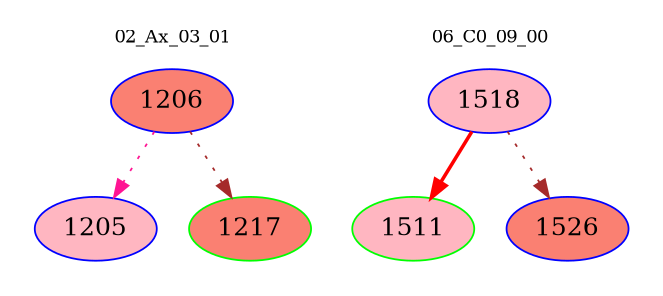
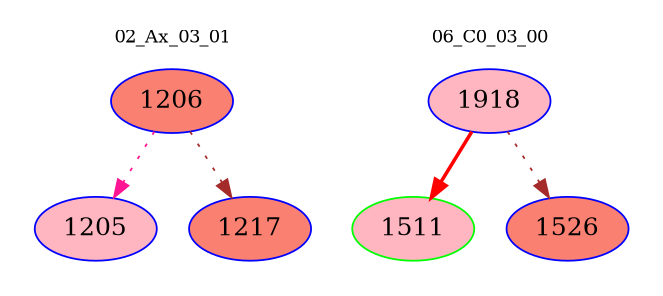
  digraph {
    node [color=blue fillcolor=salmon style=filled]
    edge [color=brown style=dotted]
    n1 [label=1206]
    n2 [fillcolor=lightpink label=1205]
-   n3 [color=green label=1217]
-   n4 [fillcolor=lightpink label=1518]
+   n3 [label=1217]
+   n4 [fillcolor=lightpink label=1918]
    n5 [color=green fillcolor=lightpink label=1511]
    n6 [label=1526]
    subgraph cluster_1 {
      color=white
      fontsize=10
      label="02_Ax_03_01"
      n1
      n2
      n3
    }
    subgraph cluster_2 {
      color=white
      fontsize=10
-     label="06_C0_09_00"
+     label="06_C0_03_00"
      n4
      n5
      n6
    }
    n1 -> n2 [color=deeppink]
    n1 -> n3
    n4 -> n5 [color=red style=bold]
    n4 -> n6
  }
